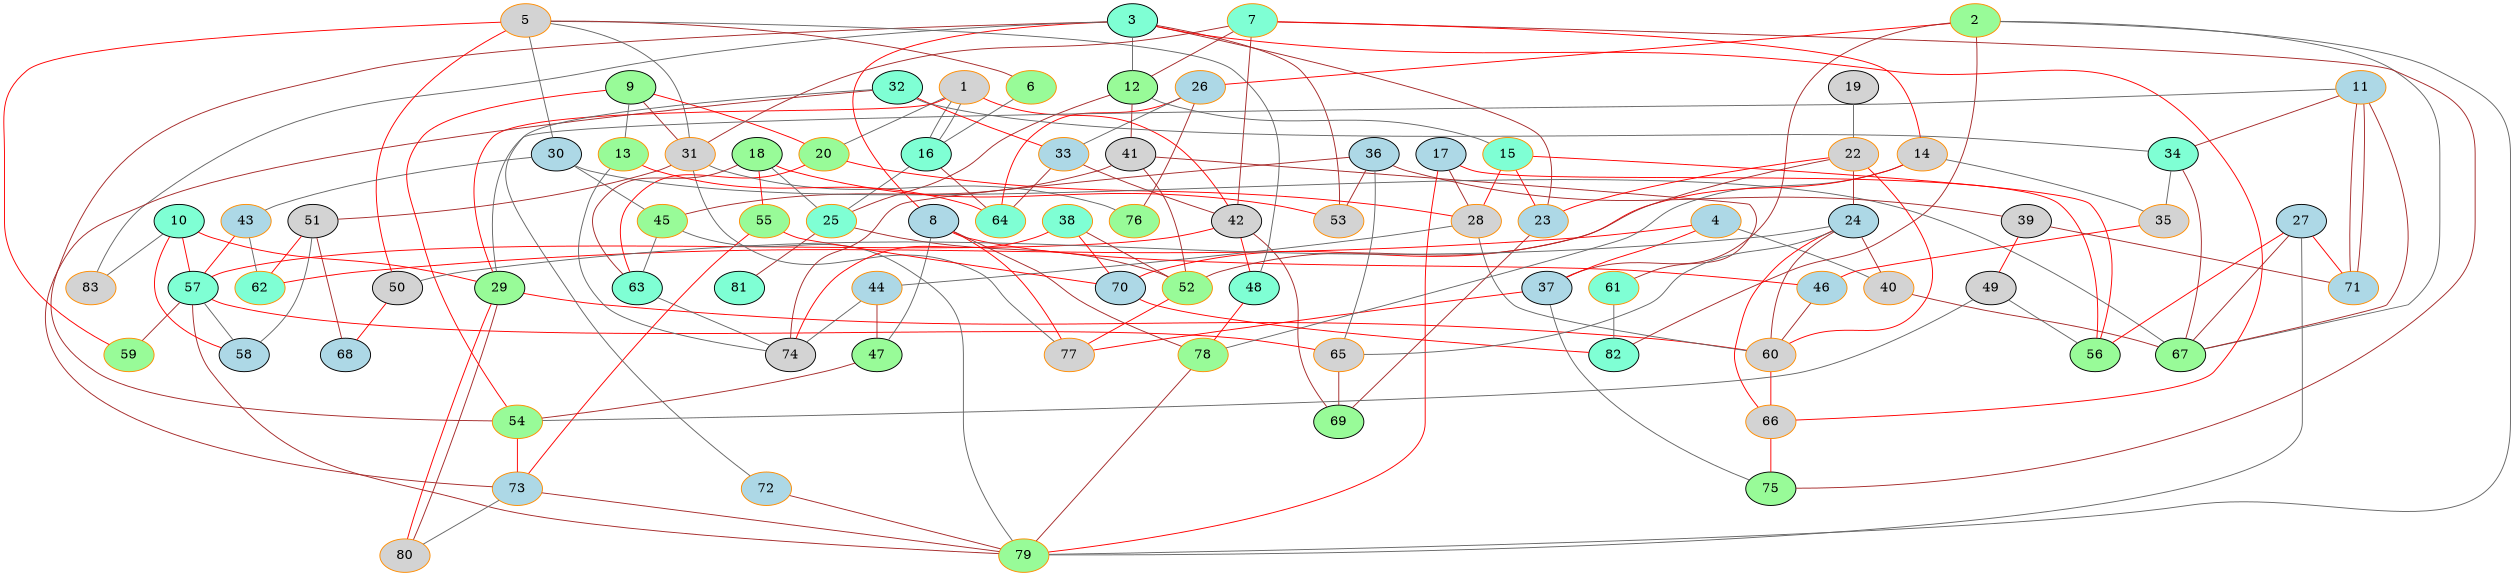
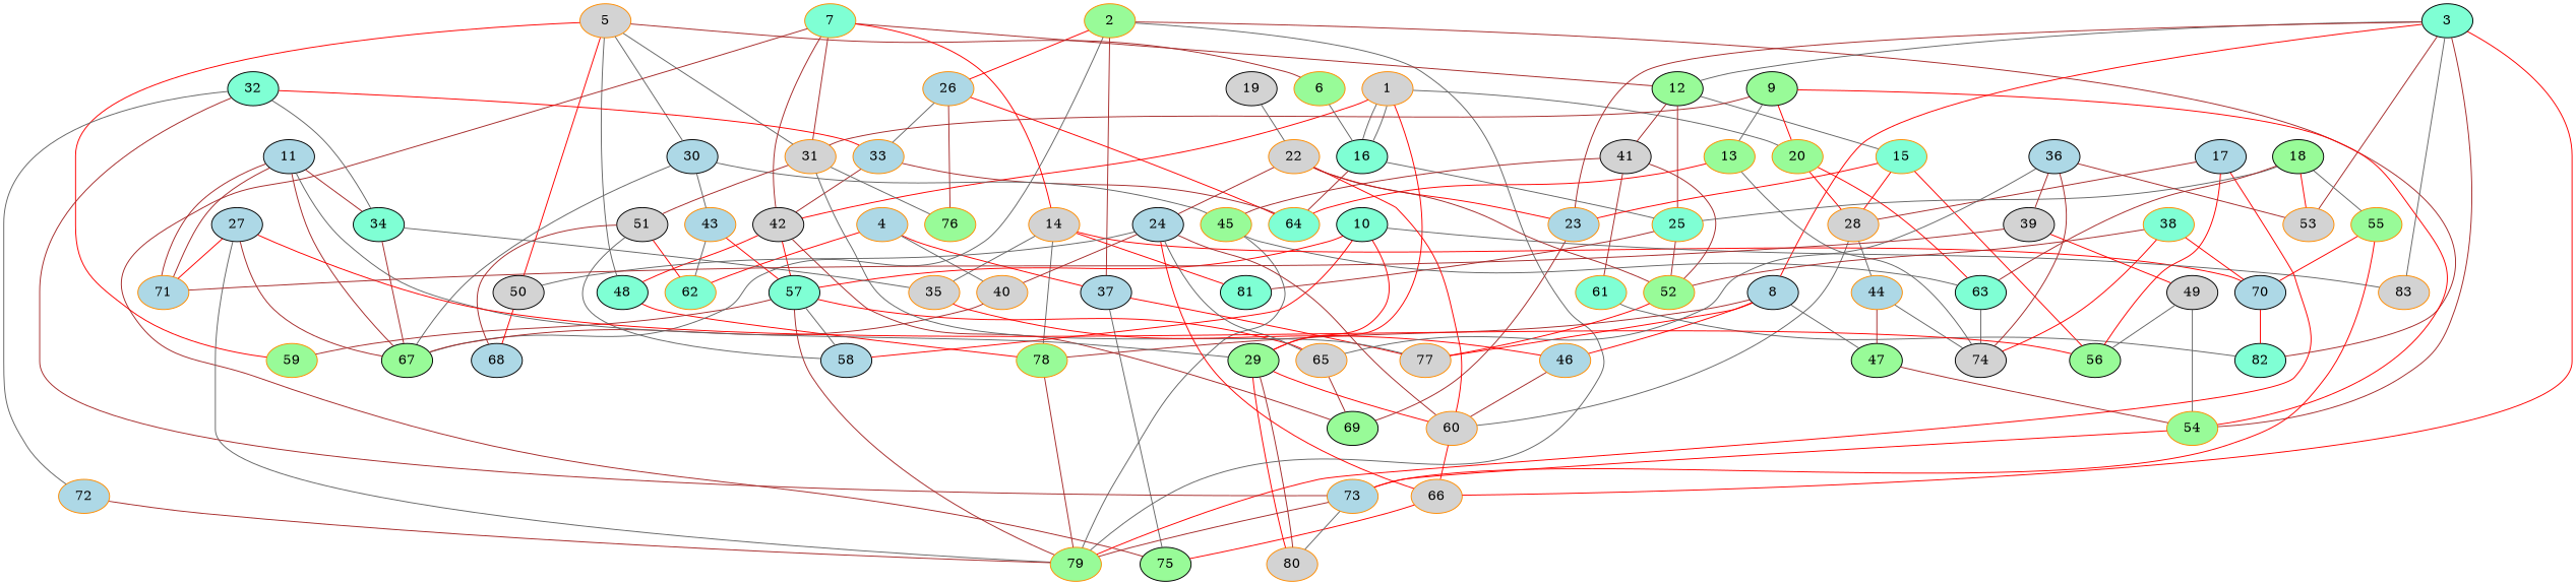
  graph {
    node [color=darkorange fillcolor=lightgrey style=filled]
    edge [color=red]
    16 [color=black fillcolor=aquamarine]
    1
    20 [fillcolor=palegreen]
    29 [color=black fillcolor=palegreen]
    42 [color=black]
    25 [fillcolor=aquamarine]
    64 [fillcolor=aquamarine]
    28
    63 [color=black fillcolor=aquamarine]
    60
    80
    48 [color=black fillcolor=aquamarine]
    57 [color=black fillcolor=aquamarine]
    69 [color=black fillcolor=palegreen]
    2 [fillcolor=palegreen]
    26 [fillcolor=lightblue]
    37 [color=black fillcolor=lightblue]
    67 [color=black fillcolor=palegreen]
    79 [fillcolor=palegreen]
    82 [color=black fillcolor=aquamarine]
    33 [fillcolor=lightblue]
    76 [fillcolor=palegreen]
    75 [color=black fillcolor=palegreen]
    77
    3 [color=black fillcolor=aquamarine]
    8 [color=black fillcolor=lightblue]
    12 [color=black fillcolor=palegreen]
    23 [fillcolor=lightblue]
    53
    54 [fillcolor=palegreen]
    66
    83
    46 [fillcolor=lightblue]
    47 [color=black fillcolor=palegreen]
    78 [fillcolor=palegreen]
    15 [fillcolor=aquamarine]
    41 [color=black]
    73 [fillcolor=lightblue]
    4 [fillcolor=lightblue]
    40
    62 [fillcolor=aquamarine]
    6 [fillcolor=palegreen]
    5
    30 [color=black fillcolor=lightblue]
    31
    50 [color=black]
    59 [fillcolor=palegreen]
    43 [fillcolor=lightblue]
    45 [fillcolor=palegreen]
    51 [color=black]
    68 [color=black fillcolor=lightblue]
    7 [fillcolor=aquamarine]
    14
    35
    70 [color=black fillcolor=lightblue]
    81 [color=black fillcolor=aquamarine]
    9 [color=black fillcolor=palegreen]
    13 [fillcolor=palegreen]
    74 [color=black]
    10 [color=black fillcolor=aquamarine]
    58 [color=black fillcolor=lightblue]
    65
-   11 [fillcolor=lightblue]
+   11 [color=black fillcolor=lightblue]
    34 [color=black fillcolor=aquamarine]
    71 [fillcolor=lightblue]
    56 [color=black fillcolor=palegreen]
    52 [fillcolor=palegreen]
    61 [fillcolor=aquamarine]
    44 [fillcolor=lightblue]
    17 [color=black fillcolor=lightblue]
    18 [color=black fillcolor=palegreen]
    55 [fillcolor=palegreen]
    19 [color=black]
    22
    24 [color=black fillcolor=lightblue]
    27 [color=black fillcolor=lightblue]
    32 [color=black fillcolor=aquamarine]
    72 [fillcolor=lightblue]
    36 [color=black fillcolor=lightblue]
    39 [color=black]
    49 [color=black]
    38 [fillcolor=aquamarine]
    16 -- 25 [color=gray40]
    16 -- 64 [color=brown]
    1 -- 16 [color=gray40]
    1 -- 16 [color=gray40]
    1 -- 20 [color=gray40]
    1 -- 29
    1 -- 42
    20 -- 28
    20 -- 63
    29 -- 60
    29 -- 80
    29 -- 80 [color=brown]
    42 -- 48
    42 -- 57
    42 -- 69 [color=brown]
    25 -- 81 [color=brown]
    25 -- 52 [color=brown]
    28 -- 60 [color=gray40]
    28 -- 44 [color=gray40]
    63 -- 74 [color=gray40]
    60 -- 66
    48 -- 78
    57 -- 79 [color=brown]
    57 -- 59 [color=brown]
    57 -- 58 [color=gray40]
    57 -- 65
    2 -- 26
    2 -- 37 [color=brown]
    2 -- 67 [color=gray40]
    2 -- 79 [color=gray40]
    2 -- 82 [color=brown]
    26 -- 64
    26 -- 33 [color=gray40]
    26 -- 76 [color=brown]
    37 -- 75 [color=gray40]
    37 -- 77
    33 -- 42 [color=brown]
    33 -- 64 [color=brown]
    3 -- 8
    3 -- 12 [color=gray40]
    3 -- 23 [color=brown]
    3 -- 53 [color=brown]
    3 -- 54 [color=brown]
    3 -- 66
    3 -- 83 [color=gray40]
    8 -- 77
    8 -- 46
    8 -- 47 [color=gray40]
    8 -- 78 [color=brown]
    12 -- 25 [color=brown]
    12 -- 15 [color=gray40]
    12 -- 41 [color=brown]
    23 -- 69 [color=brown]
    54 -- 73
    66 -- 75
    46 -- 60 [color=brown]
    47 -- 54 [color=brown]
    78 -- 79 [color=brown]
    15 -- 28
    15 -- 23
    15 -- 56
    41 -- 45 [color=brown]
    41 -- 52 [color=brown]
    41 -- 61 [color=brown]
    73 -- 80 [color=gray40]
    73 -- 79 [color=brown]
    4 -- 37
    4 -- 40 [color=gray40]
    4 -- 62
    40 -- 67 [color=brown]
    6 -- 16 [color=gray40]
    5 -- 48 [color=gray40]
    5 -- 6 [color=brown]
    5 -- 30 [color=gray40]
    5 -- 31 [color=gray40]
    5 -- 50
    5 -- 59
    30 -- 67 [color=gray40]
    30 -- 43 [color=gray40]
    30 -- 45 [color=gray40]
    31 -- 76 [color=gray40]
    31 -- 77 [color=gray40]
    31 -- 51 [color=brown]
    50 -- 68
    43 -- 57
    43 -- 62 [color=gray40]
    45 -- 63 [color=gray40]
    45 -- 79 [color=gray40]
    51 -- 62
    51 -- 68 [color=brown]
    51 -- 58 [color=gray40]
    7 -- 42 [color=brown]
    7 -- 75 [color=brown]
    7 -- 12 [color=brown]
    7 -- 31 [color=brown]
    7 -- 14
    14 -- 78 [color=gray40]
    14 -- 35 [color=gray40]
    14 -- 70
+   14 -- 81
    35 -- 46
    70 -- 82
    9 -- 20
    9 -- 54
    9 -- 31 [color=brown]
    9 -- 13 [color=gray40]
    13 -- 64
    13 -- 74 [color=gray40]
    10 -- 29
    10 -- 57
    10 -- 83 [color=gray40]
    10 -- 58
    65 -- 69 [color=brown]
    11 -- 29 [color=gray40]
    11 -- 67 [color=brown]
    11 -- 34 [color=brown]
    11 -- 71 [color=brown]
    11 -- 71 [color=brown]
    34 -- 67 [color=brown]
    34 -- 35 [color=gray40]
    52 -- 77
    61 -- 82 [color=gray40]
    44 -- 47 [color=brown]
    44 -- 74 [color=gray40]
    17 -- 28 [color=brown]
    17 -- 79
    17 -- 56
    18 -- 25 [color=gray40]
    18 -- 63 [color=brown]
    18 -- 53
-   18 -- 55
+   18 -- 55 [color=gray40]
    55 -- 73
    55 -- 70
    19 -- 22 [color=gray40]
    22 -- 60
    22 -- 23
    22 -- 52 [color=brown]
    22 -- 24 [color=brown]
    24 -- 60 [color=brown]
    24 -- 66
    24 -- 40 [color=brown]
    24 -- 50 [color=gray40]
    24 -- 65 [color=gray40]
    27 -- 67 [color=brown]
    27 -- 79 [color=gray40]
    27 -- 71
    27 -- 56
    32 -- 33
    32 -- 73 [color=brown]
    32 -- 34 [color=gray40]
    32 -- 72 [color=gray40]
    72 -- 79 [color=brown]
    36 -- 53 [color=brown]
    36 -- 74 [color=brown]
    36 -- 65 [color=gray40]
    36 -- 39 [color=brown]
    39 -- 71 [color=brown]
    39 -- 49
    49 -- 54 [color=gray40]
    49 -- 56 [color=gray40]
    38 -- 70
    38 -- 74
    38 -- 52 [color=brown]
  }
